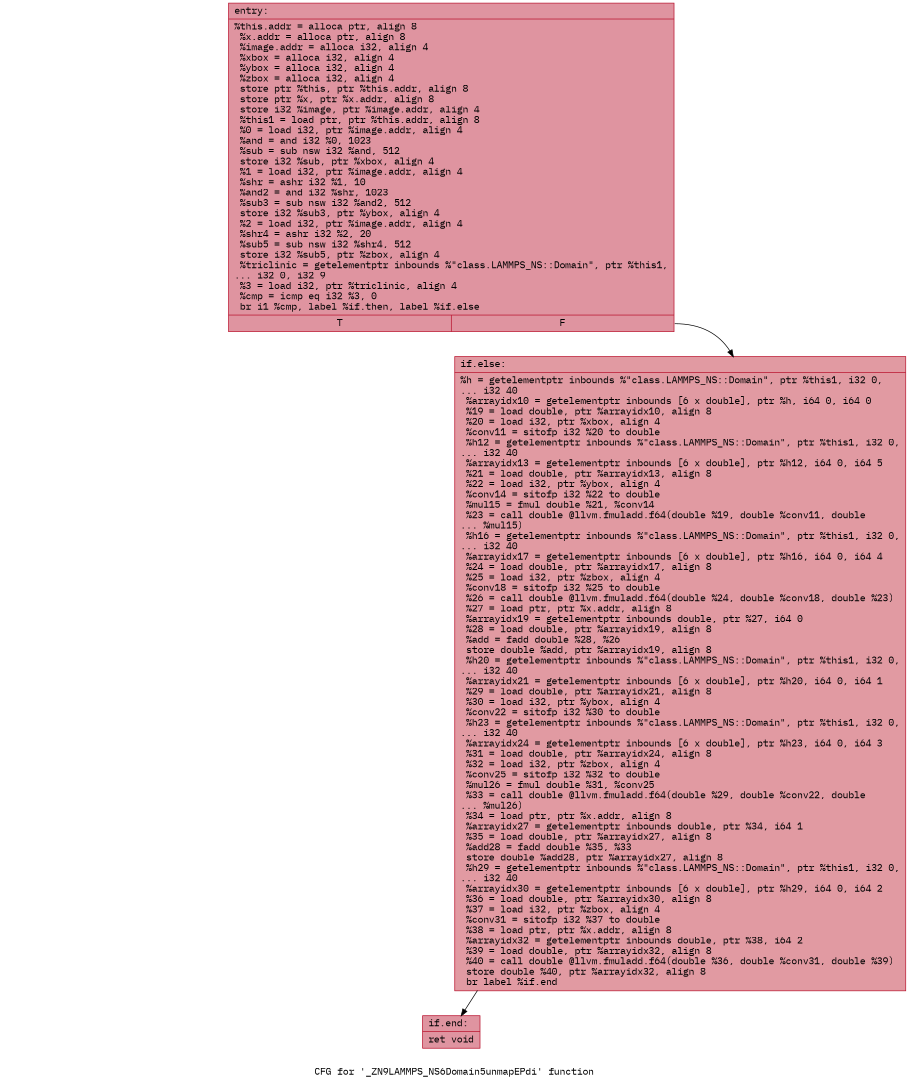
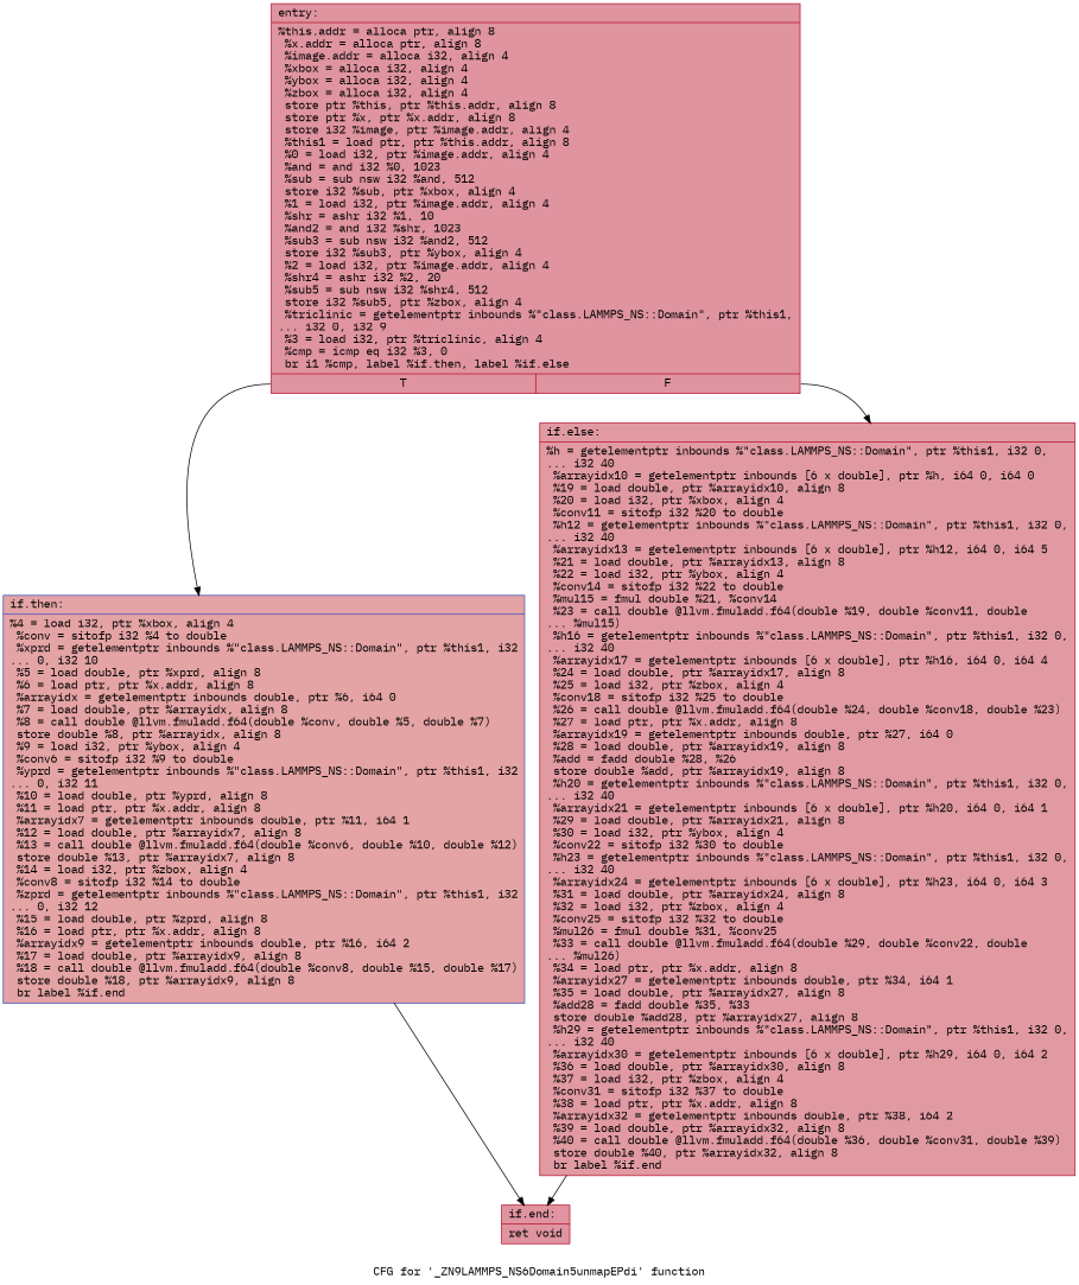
  digraph {
    label="CFG for '_ZN9LAMMPS_NS6Domain5unmapEPdi' function"
    fontname="IBM Plex Mono"
    node [color="#b70d28ff" fillcolor="#b70d2870" fontname="IBM Plex Mono" shape=record style=filled]
    edge [fontname="IBM Plex Mono"]
    n1 [label="{entry:\l|  %this.addr = alloca ptr, align 8\l  %x.addr = alloca ptr, align 8\l  %image.addr = alloca i32, align 4\l  %xbox = alloca i32, align 4\l  %ybox = alloca i32, align 4\l  %zbox = alloca i32, align 4\l  store ptr %this, ptr %this.addr, align 8\l  store ptr %x, ptr %x.addr, align 8\l  store i32 %image, ptr %image.addr, align 4\l  %this1 = load ptr, ptr %this.addr, align 8\l  %0 = load i32, ptr %image.addr, align 4\l  %and = and i32 %0, 1023\l  %sub = sub nsw i32 %and, 512\l  store i32 %sub, ptr %xbox, align 4\l  %1 = load i32, ptr %image.addr, align 4\l  %shr = ashr i32 %1, 10\l  %and2 = and i32 %shr, 1023\l  %sub3 = sub nsw i32 %and2, 512\l  store i32 %sub3, ptr %ybox, align 4\l  %2 = load i32, ptr %image.addr, align 4\l  %shr4 = ashr i32 %2, 20\l  %sub5 = sub nsw i32 %shr4, 512\l  store i32 %sub5, ptr %zbox, align 4\l  %triclinic = getelementptr inbounds %\"class.LAMMPS_NS::Domain\", ptr %this1,\l... i32 0, i32 9\l  %3 = load i32, ptr %triclinic, align 4\l  %cmp = icmp eq i32 %3, 0\l  br i1 %cmp, label %if.then, label %if.else\l|{<s0>T|<s1>F}}"]
+   n2 [color="#3d50c3ff" fillcolor="#c32e3170" label="{if.then:\l|  %4 = load i32, ptr %xbox, align 4\l  %conv = sitofp i32 %4 to double\l  %xprd = getelementptr inbounds %\"class.LAMMPS_NS::Domain\", ptr %this1, i32\l... 0, i32 10\l  %5 = load double, ptr %xprd, align 8\l  %6 = load ptr, ptr %x.addr, align 8\l  %arrayidx = getelementptr inbounds double, ptr %6, i64 0\l  %7 = load double, ptr %arrayidx, align 8\l  %8 = call double @llvm.fmuladd.f64(double %conv, double %5, double %7)\l  store double %8, ptr %arrayidx, align 8\l  %9 = load i32, ptr %ybox, align 4\l  %conv6 = sitofp i32 %9 to double\l  %yprd = getelementptr inbounds %\"class.LAMMPS_NS::Domain\", ptr %this1, i32\l... 0, i32 11\l  %10 = load double, ptr %yprd, align 8\l  %11 = load ptr, ptr %x.addr, align 8\l  %arrayidx7 = getelementptr inbounds double, ptr %11, i64 1\l  %12 = load double, ptr %arrayidx7, align 8\l  %13 = call double @llvm.fmuladd.f64(double %conv6, double %10, double %12)\l  store double %13, ptr %arrayidx7, align 8\l  %14 = load i32, ptr %zbox, align 4\l  %conv8 = sitofp i32 %14 to double\l  %zprd = getelementptr inbounds %\"class.LAMMPS_NS::Domain\", ptr %this1, i32\l... 0, i32 12\l  %15 = load double, ptr %zprd, align 8\l  %16 = load ptr, ptr %x.addr, align 8\l  %arrayidx9 = getelementptr inbounds double, ptr %16, i64 2\l  %17 = load double, ptr %arrayidx9, align 8\l  %18 = call double @llvm.fmuladd.f64(double %conv8, double %15, double %17)\l  store double %18, ptr %arrayidx9, align 8\l  br label %if.end\l}"]
    n3 [fillcolor="#bb1b2c70" label="{if.else:\l|  %h = getelementptr inbounds %\"class.LAMMPS_NS::Domain\", ptr %this1, i32 0,\l... i32 40\l  %arrayidx10 = getelementptr inbounds [6 x double], ptr %h, i64 0, i64 0\l  %19 = load double, ptr %arrayidx10, align 8\l  %20 = load i32, ptr %xbox, align 4\l  %conv11 = sitofp i32 %20 to double\l  %h12 = getelementptr inbounds %\"class.LAMMPS_NS::Domain\", ptr %this1, i32 0,\l... i32 40\l  %arrayidx13 = getelementptr inbounds [6 x double], ptr %h12, i64 0, i64 5\l  %21 = load double, ptr %arrayidx13, align 8\l  %22 = load i32, ptr %ybox, align 4\l  %conv14 = sitofp i32 %22 to double\l  %mul15 = fmul double %21, %conv14\l  %23 = call double @llvm.fmuladd.f64(double %19, double %conv11, double\l... %mul15)\l  %h16 = getelementptr inbounds %\"class.LAMMPS_NS::Domain\", ptr %this1, i32 0,\l... i32 40\l  %arrayidx17 = getelementptr inbounds [6 x double], ptr %h16, i64 0, i64 4\l  %24 = load double, ptr %arrayidx17, align 8\l  %25 = load i32, ptr %zbox, align 4\l  %conv18 = sitofp i32 %25 to double\l  %26 = call double @llvm.fmuladd.f64(double %24, double %conv18, double %23)\l  %27 = load ptr, ptr %x.addr, align 8\l  %arrayidx19 = getelementptr inbounds double, ptr %27, i64 0\l  %28 = load double, ptr %arrayidx19, align 8\l  %add = fadd double %28, %26\l  store double %add, ptr %arrayidx19, align 8\l  %h20 = getelementptr inbounds %\"class.LAMMPS_NS::Domain\", ptr %this1, i32 0,\l... i32 40\l  %arrayidx21 = getelementptr inbounds [6 x double], ptr %h20, i64 0, i64 1\l  %29 = load double, ptr %arrayidx21, align 8\l  %30 = load i32, ptr %ybox, align 4\l  %conv22 = sitofp i32 %30 to double\l  %h23 = getelementptr inbounds %\"class.LAMMPS_NS::Domain\", ptr %this1, i32 0,\l... i32 40\l  %arrayidx24 = getelementptr inbounds [6 x double], ptr %h23, i64 0, i64 3\l  %31 = load double, ptr %arrayidx24, align 8\l  %32 = load i32, ptr %zbox, align 4\l  %conv25 = sitofp i32 %32 to double\l  %mul26 = fmul double %31, %conv25\l  %33 = call double @llvm.fmuladd.f64(double %29, double %conv22, double\l... %mul26)\l  %34 = load ptr, ptr %x.addr, align 8\l  %arrayidx27 = getelementptr inbounds double, ptr %34, i64 1\l  %35 = load double, ptr %arrayidx27, align 8\l  %add28 = fadd double %35, %33\l  store double %add28, ptr %arrayidx27, align 8\l  %h29 = getelementptr inbounds %\"class.LAMMPS_NS::Domain\", ptr %this1, i32 0,\l... i32 40\l  %arrayidx30 = getelementptr inbounds [6 x double], ptr %h29, i64 0, i64 2\l  %36 = load double, ptr %arrayidx30, align 8\l  %37 = load i32, ptr %zbox, align 4\l  %conv31 = sitofp i32 %37 to double\l  %38 = load ptr, ptr %x.addr, align 8\l  %arrayidx32 = getelementptr inbounds double, ptr %38, i64 2\l  %39 = load double, ptr %arrayidx32, align 8\l  %40 = call double @llvm.fmuladd.f64(double %36, double %conv31, double %39)\l  store double %40, ptr %arrayidx32, align 8\l  br label %if.end\l}"]
    n4 [label="{if.end:\l|  ret void\l}"]
+   n1 -> n2 [tailport=s0]
    n1 -> n3 [tailport=s1]
+   n2 -> n4
    n3 -> n4
  }
